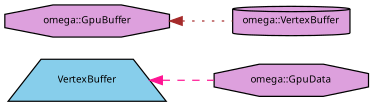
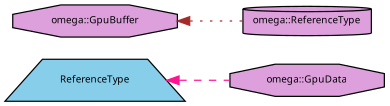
  digraph {
    rankdir=LR
    node [color=black fillcolor=plum fontname="FreeSans.ttf" fontsize=8 shape=octagon style=filled]
    edge [dir=back fontname="FreeSans.ttf" fontsize=8 labelfontname="FreeSans.ttf" labelfontsize=8]
    n1 [fontcolor=black height=0.2 label="omega::GpuData" width=0.4]
    n2 [height=0.2 label="omega::GpuBuffer" width=0.4]
-   n3 [height=0.2 label="omega::VertexBuffer" shape=cylinder width=0.4]
-   n4 [fillcolor=skyblue height=0.2 label=VertexBuffer shape=trapezium width=0.4]
+   n3 [height=0.2 label="omega::ReferenceType" shape=cylinder width=0.4]
+   n4 [fillcolor=skyblue height=0.2 label=ReferenceType shape=trapezium width=0.4]
    n2 -> n3 [color=brown style=dotted]
    n4 -> n1 [color=deeppink style=dashed]
  }
